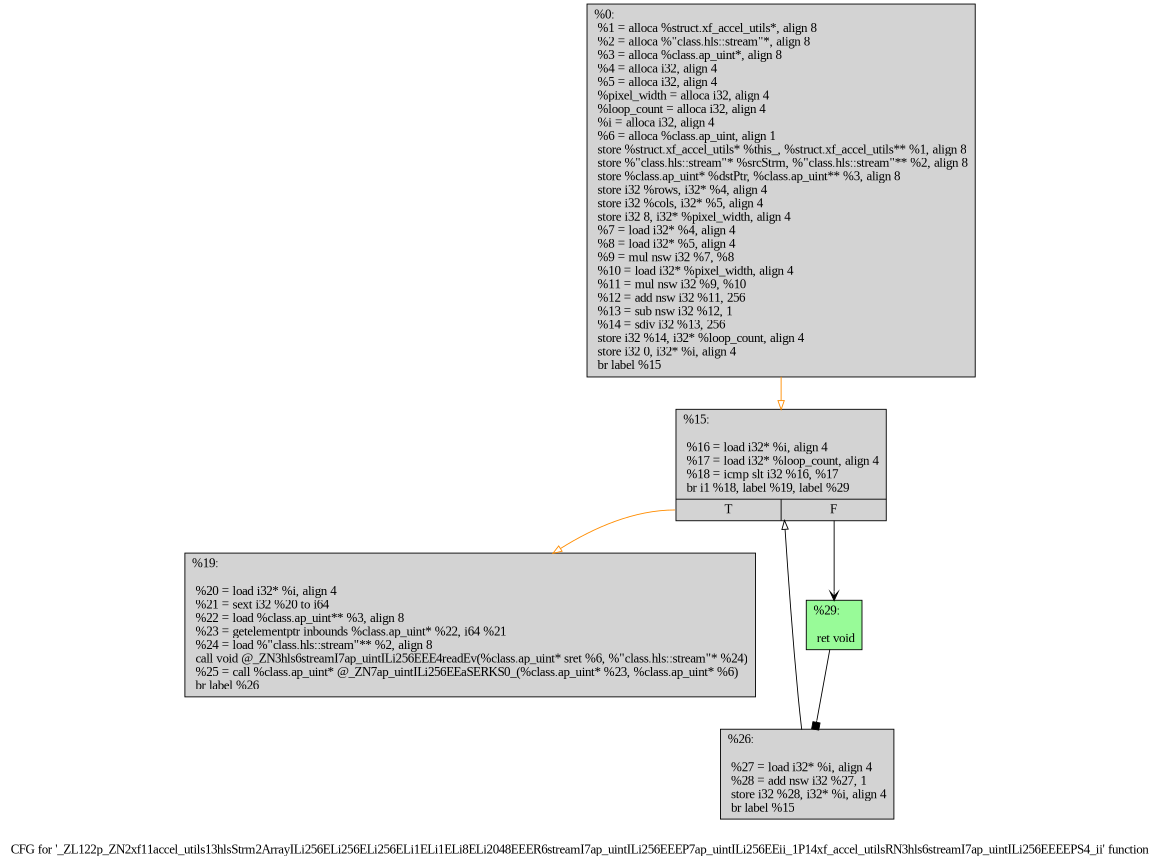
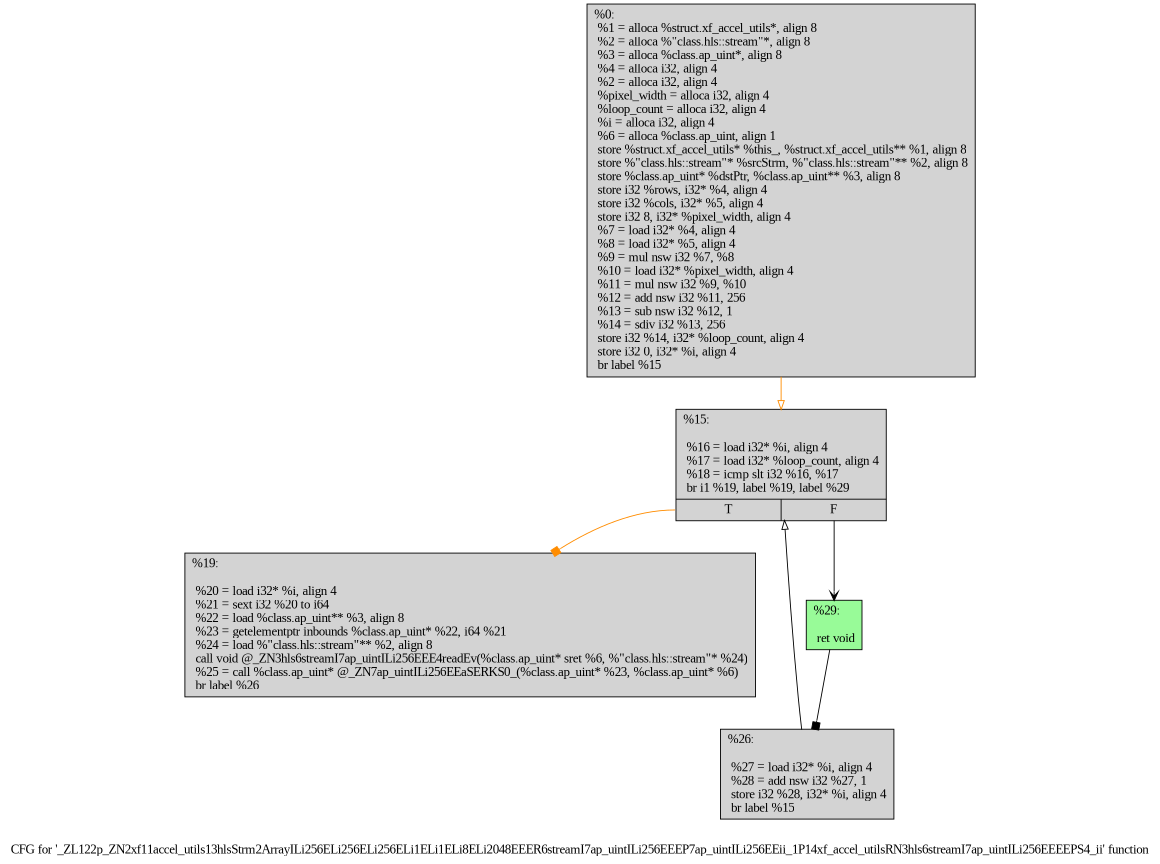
  digraph {
    fontname="Liberation Serif"
    label="CFG for '_ZL122p_ZN2xf11accel_utils13hlsStrm2ArrayILi256ELi256ELi256ELi1ELi1ELi8ELi2048EEER6streamI7ap_uintILi256EEEP7ap_uintILi256EEii_1P14xf_accel_utilsRN3hls6streamI7ap_uintILi256EEEEPS4_ii' function"
    node [fillcolor=lightgrey fontname="Liberation Serif" shape=record style=filled]
    edge [arrowhead=onormal color=black fontname="Liberation Serif"]
-   n1 [label="{%0:\l  %1 = alloca %struct.xf_accel_utils*, align 8\l  %2 = alloca %\"class.hls::stream\"*, align 8\l  %3 = alloca %class.ap_uint*, align 8\l  %4 = alloca i32, align 4\l  %5 = alloca i32, align 4\l  %pixel_width = alloca i32, align 4\l  %loop_count = alloca i32, align 4\l  %i = alloca i32, align 4\l  %6 = alloca %class.ap_uint, align 1\l  store %struct.xf_accel_utils* %this_, %struct.xf_accel_utils** %1, align 8\l  store %\"class.hls::stream\"* %srcStrm, %\"class.hls::stream\"** %2, align 8\l  store %class.ap_uint* %dstPtr, %class.ap_uint** %3, align 8\l  store i32 %rows, i32* %4, align 4\l  store i32 %cols, i32* %5, align 4\l  store i32 8, i32* %pixel_width, align 4\l  %7 = load i32* %4, align 4\l  %8 = load i32* %5, align 4\l  %9 = mul nsw i32 %7, %8\l  %10 = load i32* %pixel_width, align 4\l  %11 = mul nsw i32 %9, %10\l  %12 = add nsw i32 %11, 256\l  %13 = sub nsw i32 %12, 1\l  %14 = sdiv i32 %13, 256\l  store i32 %14, i32* %loop_count, align 4\l  store i32 0, i32* %i, align 4\l  br label %15\l}"]
-   n2 [label="{%15:\l\l  %16 = load i32* %i, align 4\l  %17 = load i32* %loop_count, align 4\l  %18 = icmp slt i32 %16, %17\l  br i1 %18, label %19, label %29\l|{<s0>T|<s1>F}}"]
+   n1 [label="{%0:\l  %1 = alloca %struct.xf_accel_utils*, align 8\l  %2 = alloca %\"class.hls::stream\"*, align 8\l  %3 = alloca %class.ap_uint*, align 8\l  %4 = alloca i32, align 4\l  %2 = alloca i32, align 4\l  %pixel_width = alloca i32, align 4\l  %loop_count = alloca i32, align 4\l  %i = alloca i32, align 4\l  %6 = alloca %class.ap_uint, align 1\l  store %struct.xf_accel_utils* %this_, %struct.xf_accel_utils** %1, align 8\l  store %\"class.hls::stream\"* %srcStrm, %\"class.hls::stream\"** %2, align 8\l  store %class.ap_uint* %dstPtr, %class.ap_uint** %3, align 8\l  store i32 %rows, i32* %4, align 4\l  store i32 %cols, i32* %5, align 4\l  store i32 8, i32* %pixel_width, align 4\l  %7 = load i32* %4, align 4\l  %8 = load i32* %5, align 4\l  %9 = mul nsw i32 %7, %8\l  %10 = load i32* %pixel_width, align 4\l  %11 = mul nsw i32 %9, %10\l  %12 = add nsw i32 %11, 256\l  %13 = sub nsw i32 %12, 1\l  %14 = sdiv i32 %13, 256\l  store i32 %14, i32* %loop_count, align 4\l  store i32 0, i32* %i, align 4\l  br label %15\l}"]
+   n2 [label="{%15:\l\l  %16 = load i32* %i, align 4\l  %17 = load i32* %loop_count, align 4\l  %18 = icmp slt i32 %16, %17\l  br i1 %19, label %19, label %29\l|{<s0>T|<s1>F}}"]
    n3 [label="{%19:\l\l  %20 = load i32* %i, align 4\l  %21 = sext i32 %20 to i64\l  %22 = load %class.ap_uint** %3, align 8\l  %23 = getelementptr inbounds %class.ap_uint* %22, i64 %21\l  %24 = load %\"class.hls::stream\"** %2, align 8\l  call void @_ZN3hls6streamI7ap_uintILi256EEE4readEv(%class.ap_uint* sret %6, %\"class.hls::stream\"* %24)\l  %25 = call %class.ap_uint* @_ZN7ap_uintILi256EEaSERKS0_(%class.ap_uint* %23, %class.ap_uint* %6)\l  br label %26\l}"]
    n4 [fillcolor=palegreen label="{%29:\l\l  ret void\l}"]
    n5 [label="{%26:\l\l  %27 = load i32* %i, align 4\l  %28 = add nsw i32 %27, 1\l  store i32 %28, i32* %i, align 4\l  br label %15\l}"]
    n1 -> n2 [color=darkorange]
-   n2 -> n3 [color=darkorange tailport=s0]
+   n2 -> n3 [arrowhead=box color=darkorange tailport=s0]
    n2 -> n4 [arrowhead=vee tailport=s1]
    n4 -> n5 [arrowhead=box]
    n5 -> n2
  }
